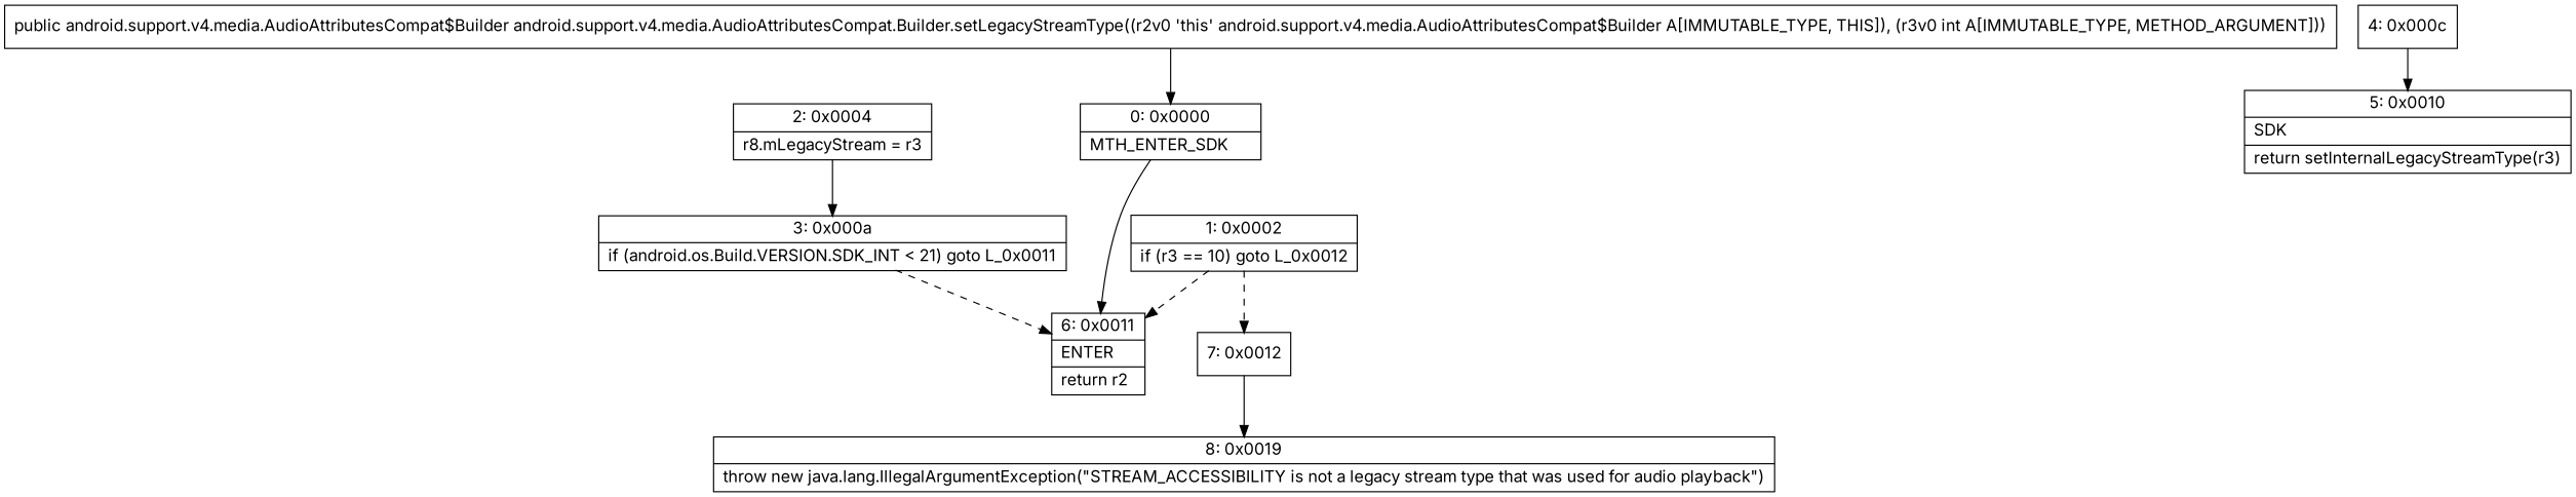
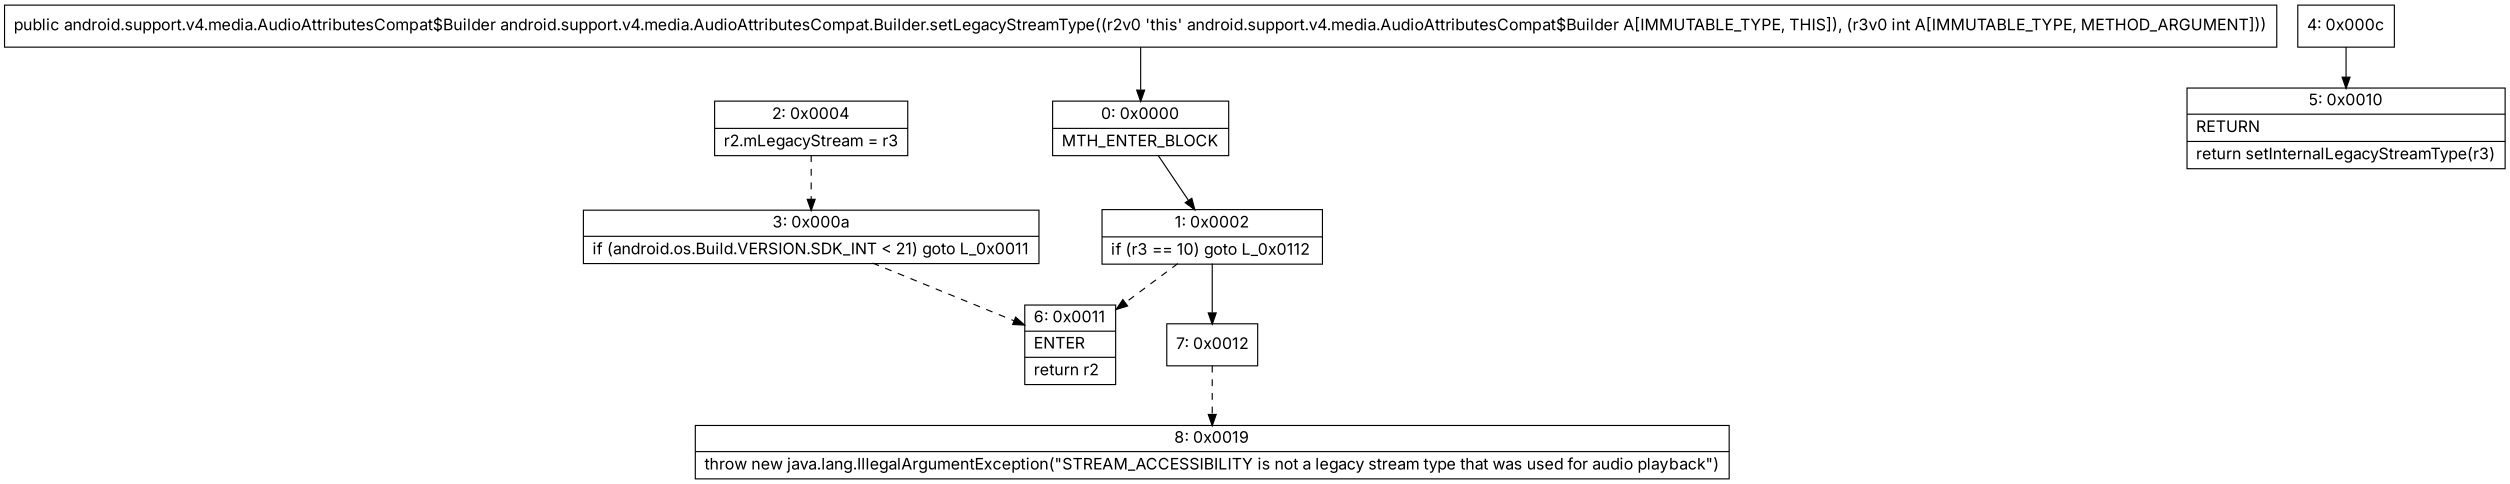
  digraph {
    fontname=Inter
    node [fontname=Inter shape=record]
    edge [fontname=Inter]
-   n1 [label="{0\:\ 0x0000|MTH_ENTER_SDK\l}"]
-   n2 [label="{1\:\ 0x0002|if (r3 == 10) goto L_0x0012\l}"]
+   n1 [label="{0\:\ 0x0000|MTH_ENTER_BLOCK\l}"]
+   n2 [label="{1\:\ 0x0002|if (r3 == 10) goto L_0x0112\l}"]
    n3 [label="{7\:\ 0x0012}"]
    n4 [label="{6\:\ 0x0011|ENTER\l|return r2\l}"]
-   n5 [label="{2\:\ 0x0004|r8.mLegacyStream = r3\l}"]
+   n5 [label="{2\:\ 0x0004|r2.mLegacyStream = r3\l}"]
    n6 [label="{3\:\ 0x000a|if (android.os.Build.VERSION.SDK_INT \< 21) goto L_0x0011\l}"]
    n7 [label="{8\:\ 0x0019|throw new java.lang.IllegalArgumentException(\"STREAM_ACCESSIBILITY is not a legacy stream type that was used for audio playback\")\l}"]
    n8 [label="{4\:\ 0x000c}"]
-   n9 [label="{5\:\ 0x0010|SDK\l|return setInternalLegacyStreamType(r3)\l}"]
+   n9 [label="{5\:\ 0x0010|RETURN\l|return setInternalLegacyStreamType(r3)\l}"]
    n10 [label="{public android.support.v4.media.AudioAttributesCompat$Builder android.support.v4.media.AudioAttributesCompat.Builder.setLegacyStreamType((r2v0 'this' android.support.v4.media.AudioAttributesCompat$Builder A[IMMUTABLE_TYPE, THIS]), (r3v0 int A[IMMUTABLE_TYPE, METHOD_ARGUMENT])) }"]
-   n1 -> n4
-   n2 -> n3 [style=dashed]
+   n1 -> n2
+   n2 -> n3
    n2 -> n4 [style=dashed]
-   n3 -> n7
-   n5 -> n6
+   n3 -> n7 [style=dashed]
+   n5 -> n6 [style=dashed]
    n6 -> n4 [style=dashed]
    n8 -> n9
    n10 -> n1
  }
